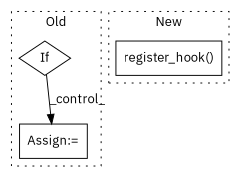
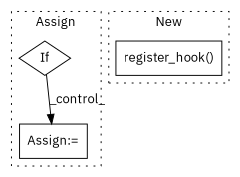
  digraph {
    fontname="IBM Plex Sans"
    node [l=3 shape=box fontname="IBM Plex Sans"]
    n1 [a=96 label=If s=2784 shape=diamond]
    n2 [a=68 label="Assign:=" s=3093]
    n3 [a=75 l="19,1" label="register_hook()" s="4521,4564"]
    subgraph cluster_1 {
-     label=Old
+     label=Assign
      style=dotted
      n1
      n2
    }
    subgraph cluster_2 {
      label=New
      style=dotted
      n3
    }
    n1 -> n2 [label=_control_ fontname="IBM Plex Sans"]
  }
